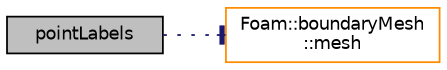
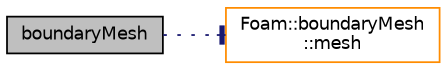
  digraph {
    rankdir=LR
    node [fontname=Helvetica fontsize=10 shape=record]
-   n1 [color=black fillcolor=grey75 fontcolor=black height=0.2 label=pointLabels style=filled width=0.4]
+   n1 [color=black fillcolor=grey75 fontcolor=black height=0.2 label=boundaryMesh style=filled width=0.4]
    n2 [color=darkorange height=0.2 label="Foam::boundaryMesh\l::mesh" width=0.4]
    n1 -> n2 [color=midnightblue fontname=Helvetica fontsize=10 labelfontname=Helvetica labelfontsize=10 style=dotted arrowhead=tee]
  }
